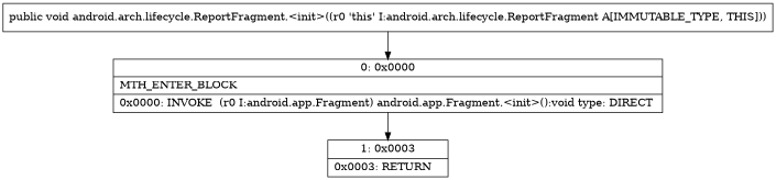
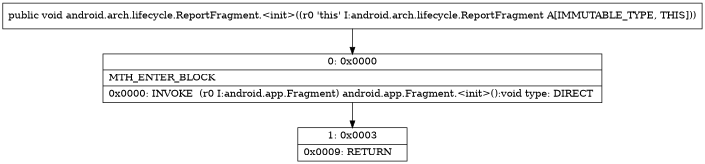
  digraph {
    node [shape=record]
    n1 [label="{0\:\ 0x0000|MTH_ENTER_BLOCK\l|0x0000: INVOKE  (r0 I:android.app.Fragment) android.app.Fragment.\<init\>():void type: DIRECT \l}"]
-   n2 [label="{1\:\ 0x0003|0x0003: RETURN   \l}"]
+   n2 [label="{1\:\ 0x0003|0x0009: RETURN   \l}"]
    n3 [label="{public void android.arch.lifecycle.ReportFragment.\<init\>((r0 'this' I:android.arch.lifecycle.ReportFragment A[IMMUTABLE_TYPE, THIS])) }"]
    n1 -> n2
    n3 -> n1
  }
